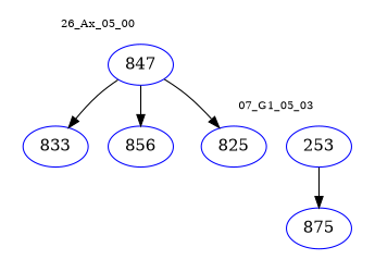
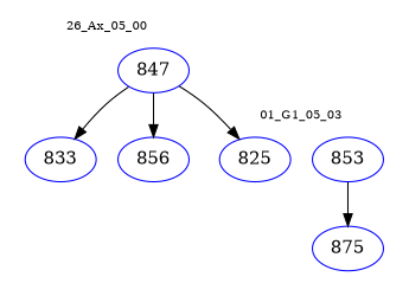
  digraph {
    node [color=blue]
    edge [color=black]
    n1 [label=847]
    n2 [label=833]
    n3 [label=856]
-   n4 [label=253]
+   n4 [label=853]
    n5 [label=825]
    n6 [label=875]
    subgraph cluster_1 {
      color=white
      fontsize=10
      label="26_Ax_05_00"
      n1
      n2
      n3
    }
    subgraph cluster_2 {
      color=white
      fontsize=10
-     label="07_G1_05_03"
+     label="01_G1_05_03"
      n4
      n5
      n6
    }
    n1 -> n2
    n1 -> n3
    n1 -> n5
    n4 -> n6
  }
